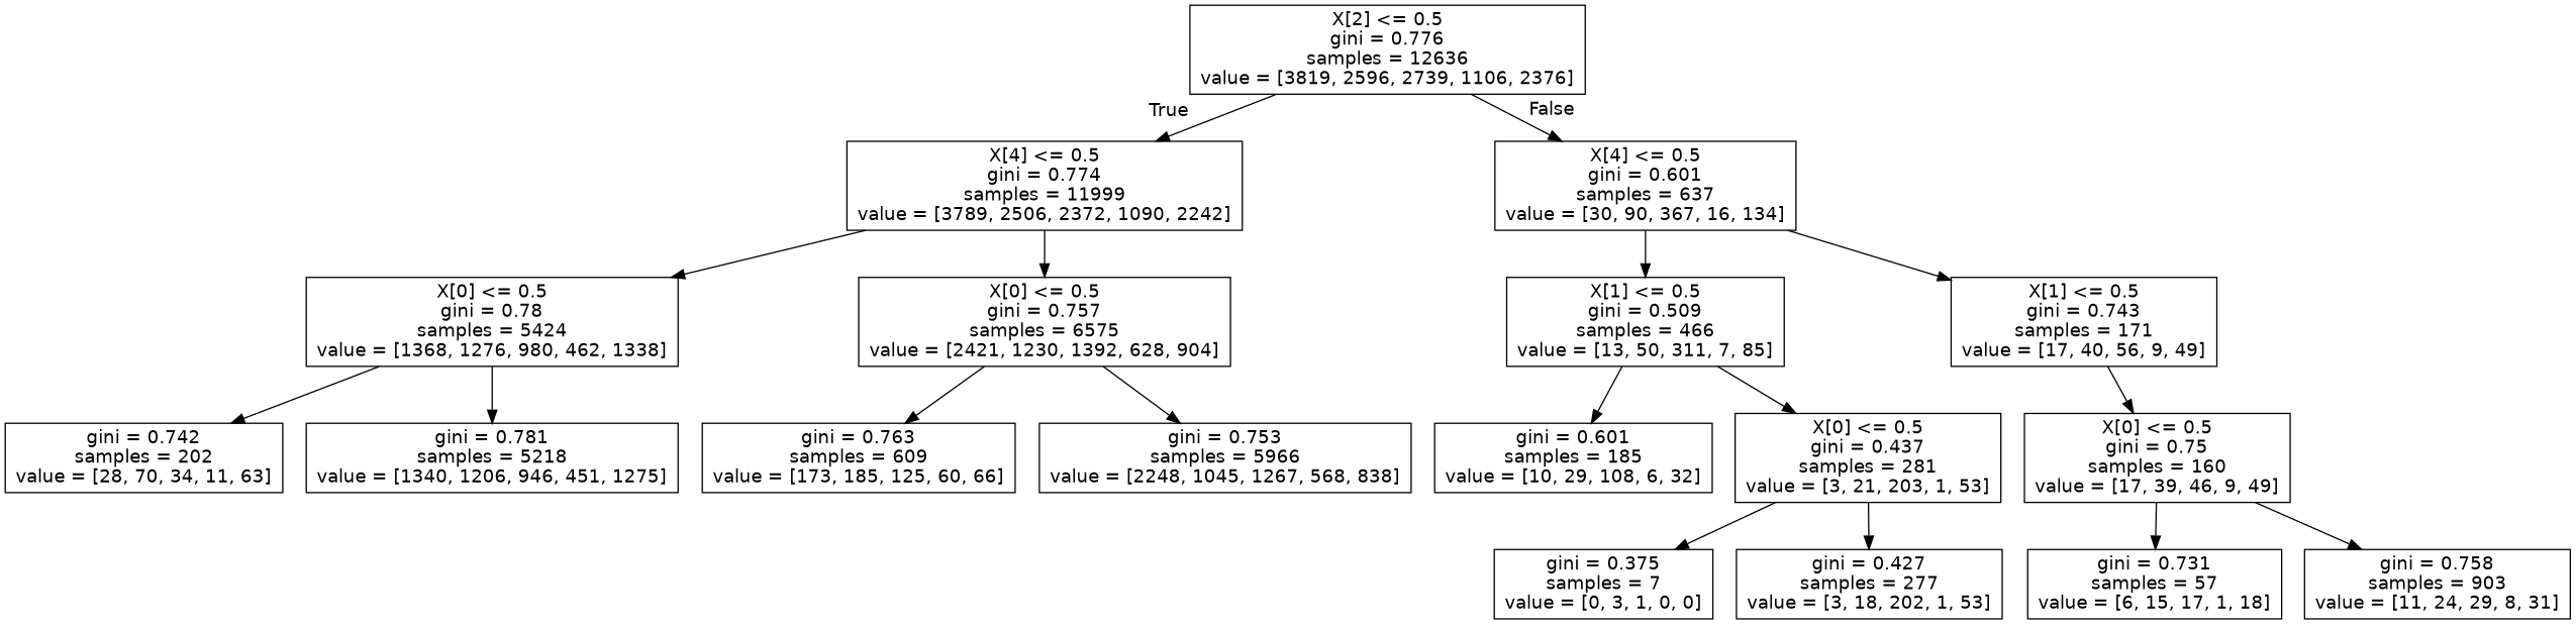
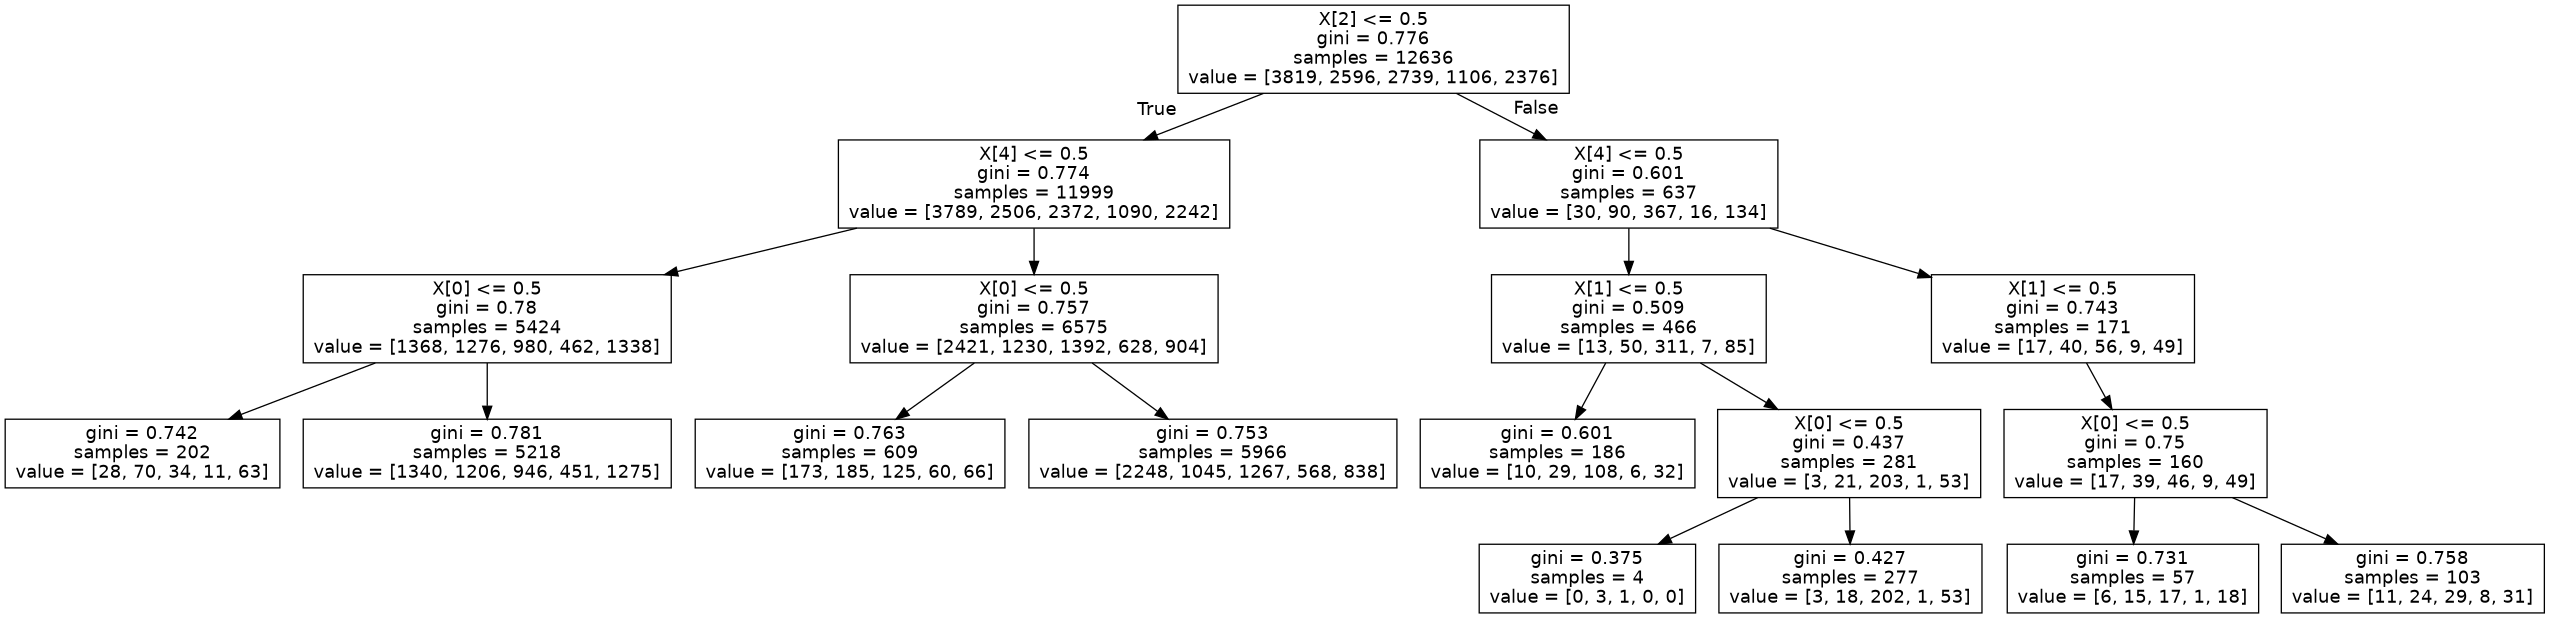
  digraph {
    fontname="DejaVu Sans"
    node [fontname="DejaVu Sans" shape=box]
    edge [fontname="DejaVu Sans"]
    n1 [label="X[2] <= 0.5\ngini = 0.776\nsamples = 12636\nvalue = [3819, 2596, 2739, 1106, 2376]"]
    n2 [label="X[4] <= 0.5\ngini = 0.774\nsamples = 11999\nvalue = [3789, 2506, 2372, 1090, 2242]"]
    n3 [label="X[4] <= 0.5\ngini = 0.601\nsamples = 637\nvalue = [30, 90, 367, 16, 134]"]
    n4 [label="X[0] <= 0.5\ngini = 0.78\nsamples = 5424\nvalue = [1368, 1276, 980, 462, 1338]"]
    n5 [label="X[0] <= 0.5\ngini = 0.757\nsamples = 6575\nvalue = [2421, 1230, 1392, 628, 904]"]
    n6 [label="X[1] <= 0.5\ngini = 0.509\nsamples = 466\nvalue = [13, 50, 311, 7, 85]"]
    n7 [label="X[1] <= 0.5\ngini = 0.743\nsamples = 171\nvalue = [17, 40, 56, 9, 49]"]
    n8 [label="gini = 0.742\nsamples = 202\nvalue = [28, 70, 34, 11, 63]"]
    n9 [label="gini = 0.781\nsamples = 5218\nvalue = [1340, 1206, 946, 451, 1275]"]
    n10 [label="gini = 0.763\nsamples = 609\nvalue = [173, 185, 125, 60, 66]"]
    n11 [label="gini = 0.753\nsamples = 5966\nvalue = [2248, 1045, 1267, 568, 838]"]
-   n12 [label="gini = 0.601\nsamples = 185\nvalue = [10, 29, 108, 6, 32]"]
+   n12 [label="gini = 0.601\nsamples = 186\nvalue = [10, 29, 108, 6, 32]"]
    n13 [label="X[0] <= 0.5\ngini = 0.437\nsamples = 281\nvalue = [3, 21, 203, 1, 53]"]
    n14 [label="X[0] <= 0.5\ngini = 0.75\nsamples = 160\nvalue = [17, 39, 46, 9, 49]"]
-   n15 [label="gini = 0.375\nsamples = 7\nvalue = [0, 3, 1, 0, 0]"]
+   n15 [label="gini = 0.375\nsamples = 4\nvalue = [0, 3, 1, 0, 0]"]
    n16 [label="gini = 0.427\nsamples = 277\nvalue = [3, 18, 202, 1, 53]"]
    n17 [label="gini = 0.731\nsamples = 57\nvalue = [6, 15, 17, 1, 18]"]
-   n18 [label="gini = 0.758\nsamples = 903\nvalue = [11, 24, 29, 8, 31]"]
+   n18 [label="gini = 0.758\nsamples = 103\nvalue = [11, 24, 29, 8, 31]"]
    n1 -> n2 [headlabel=True labelangle=45 labeldistance=2.5]
    n1 -> n3 [headlabel=False labelangle=-45 labeldistance=2.5]
    n2 -> n4
    n2 -> n5
    n3 -> n6
    n3 -> n7
    n4 -> n8
    n4 -> n9
    n5 -> n10
    n5 -> n11
    n6 -> n12
    n6 -> n13
    n7 -> n14
    n13 -> n15
    n13 -> n16
    n14 -> n17
    n14 -> n18
  }
